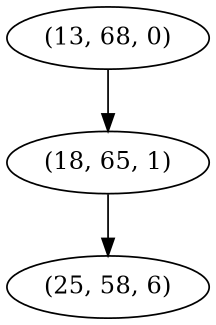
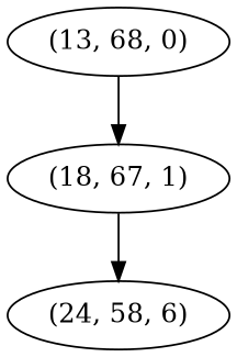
  digraph {
    "(13, 68, 0)"
-   "(18, 67, 1)" [label="(18, 65, 1)"]
-   "(25, 58, 6)"
+   "(18, 67, 1)"
+   "(25, 58, 6)" [label="(24, 58, 6)"]
    "(13, 68, 0)" -> "(18, 67, 1)"
    "(18, 67, 1)" -> "(25, 58, 6)"
  }
